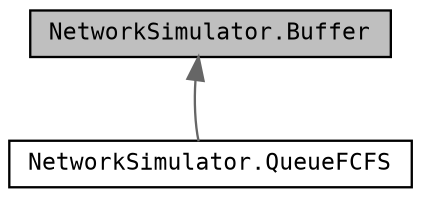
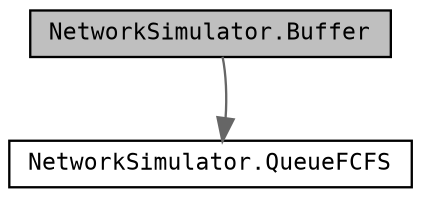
  digraph {
    fontname="DejaVu Sans Mono"
    node [color=black fontname="DejaVu Sans Mono" fontsize=10 shape=record style=filled]
    n1 [fillcolor=grey75 fontcolor=black height=0.2 label="NetworkSimulator.Buffer" width=0.4]
    n2 [fillcolor=white height=0.2 label="NetworkSimulator.QueueFCFS" width=0.4]
-   n1 -> n2 [color=gray40 dir=back fontname="DejaVu Sans Mono" fontsize=10 labelfontname=Helvetica labelfontsize=10 style=solid]
+   n2 -> n1 [color=gray40 dir=back fontname="DejaVu Sans Mono" fontsize=10 labelfontname=Helvetica labelfontsize=10 style=solid]
  }
